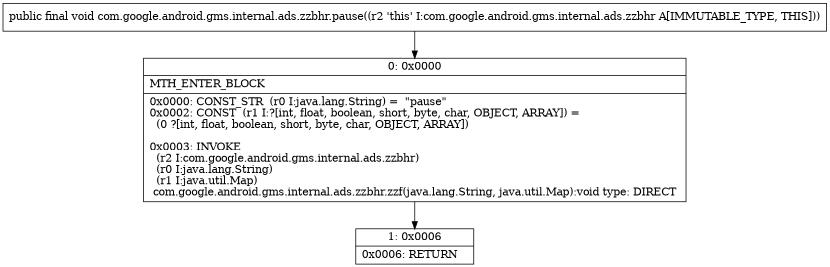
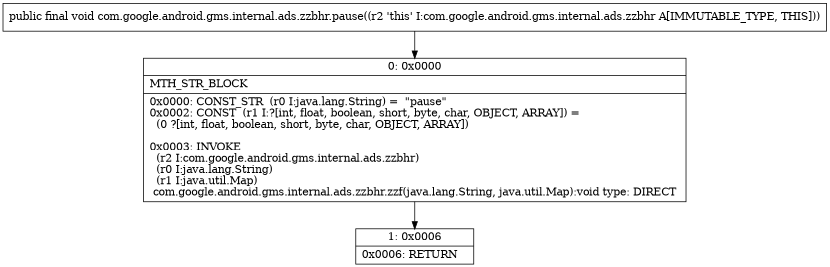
  digraph {
    node [shape=record]
-   n1 [label="{0\:\ 0x0000|MTH_ENTER_BLOCK\l|0x0000: CONST_STR  (r0 I:java.lang.String) =  \"pause\" \l0x0002: CONST  (r1 I:?[int, float, boolean, short, byte, char, OBJECT, ARRAY]) = \l  (0 ?[int, float, boolean, short, byte, char, OBJECT, ARRAY])\l \l0x0003: INVOKE  \l  (r2 I:com.google.android.gms.internal.ads.zzbhr)\l  (r0 I:java.lang.String)\l  (r1 I:java.util.Map)\l com.google.android.gms.internal.ads.zzbhr.zzf(java.lang.String, java.util.Map):void type: DIRECT \l}"]
+   n1 [label="{0\:\ 0x0000|MTH_STR_BLOCK\l|0x0000: CONST_STR  (r0 I:java.lang.String) =  \"pause\" \l0x0002: CONST  (r1 I:?[int, float, boolean, short, byte, char, OBJECT, ARRAY]) = \l  (0 ?[int, float, boolean, short, byte, char, OBJECT, ARRAY])\l \l0x0003: INVOKE  \l  (r2 I:com.google.android.gms.internal.ads.zzbhr)\l  (r0 I:java.lang.String)\l  (r1 I:java.util.Map)\l com.google.android.gms.internal.ads.zzbhr.zzf(java.lang.String, java.util.Map):void type: DIRECT \l}"]
    n2 [label="{1\:\ 0x0006|0x0006: RETURN   \l}"]
    n3 [label="{public final void com.google.android.gms.internal.ads.zzbhr.pause((r2 'this' I:com.google.android.gms.internal.ads.zzbhr A[IMMUTABLE_TYPE, THIS])) }"]
    n1 -> n2
    n3 -> n1
  }
